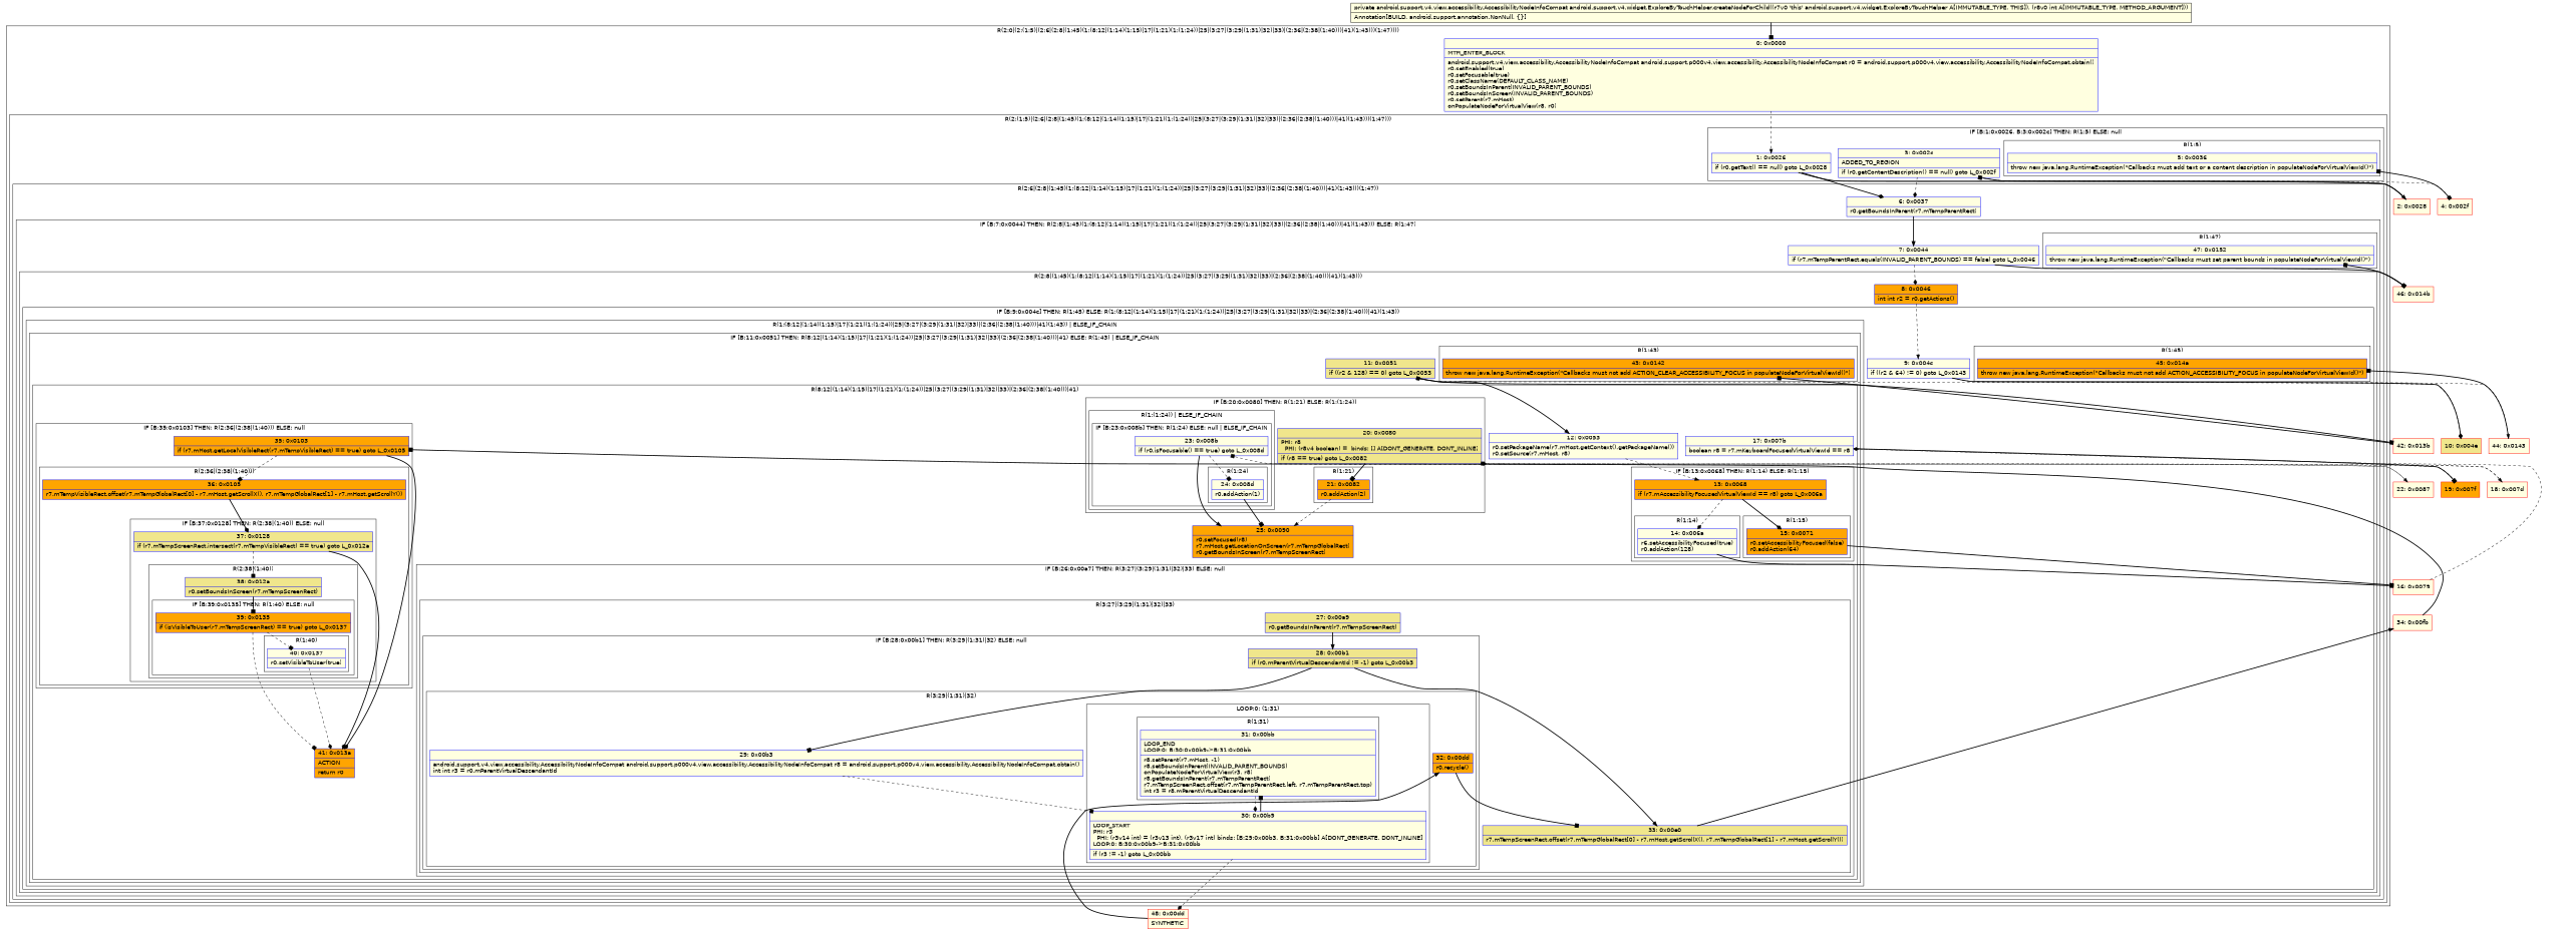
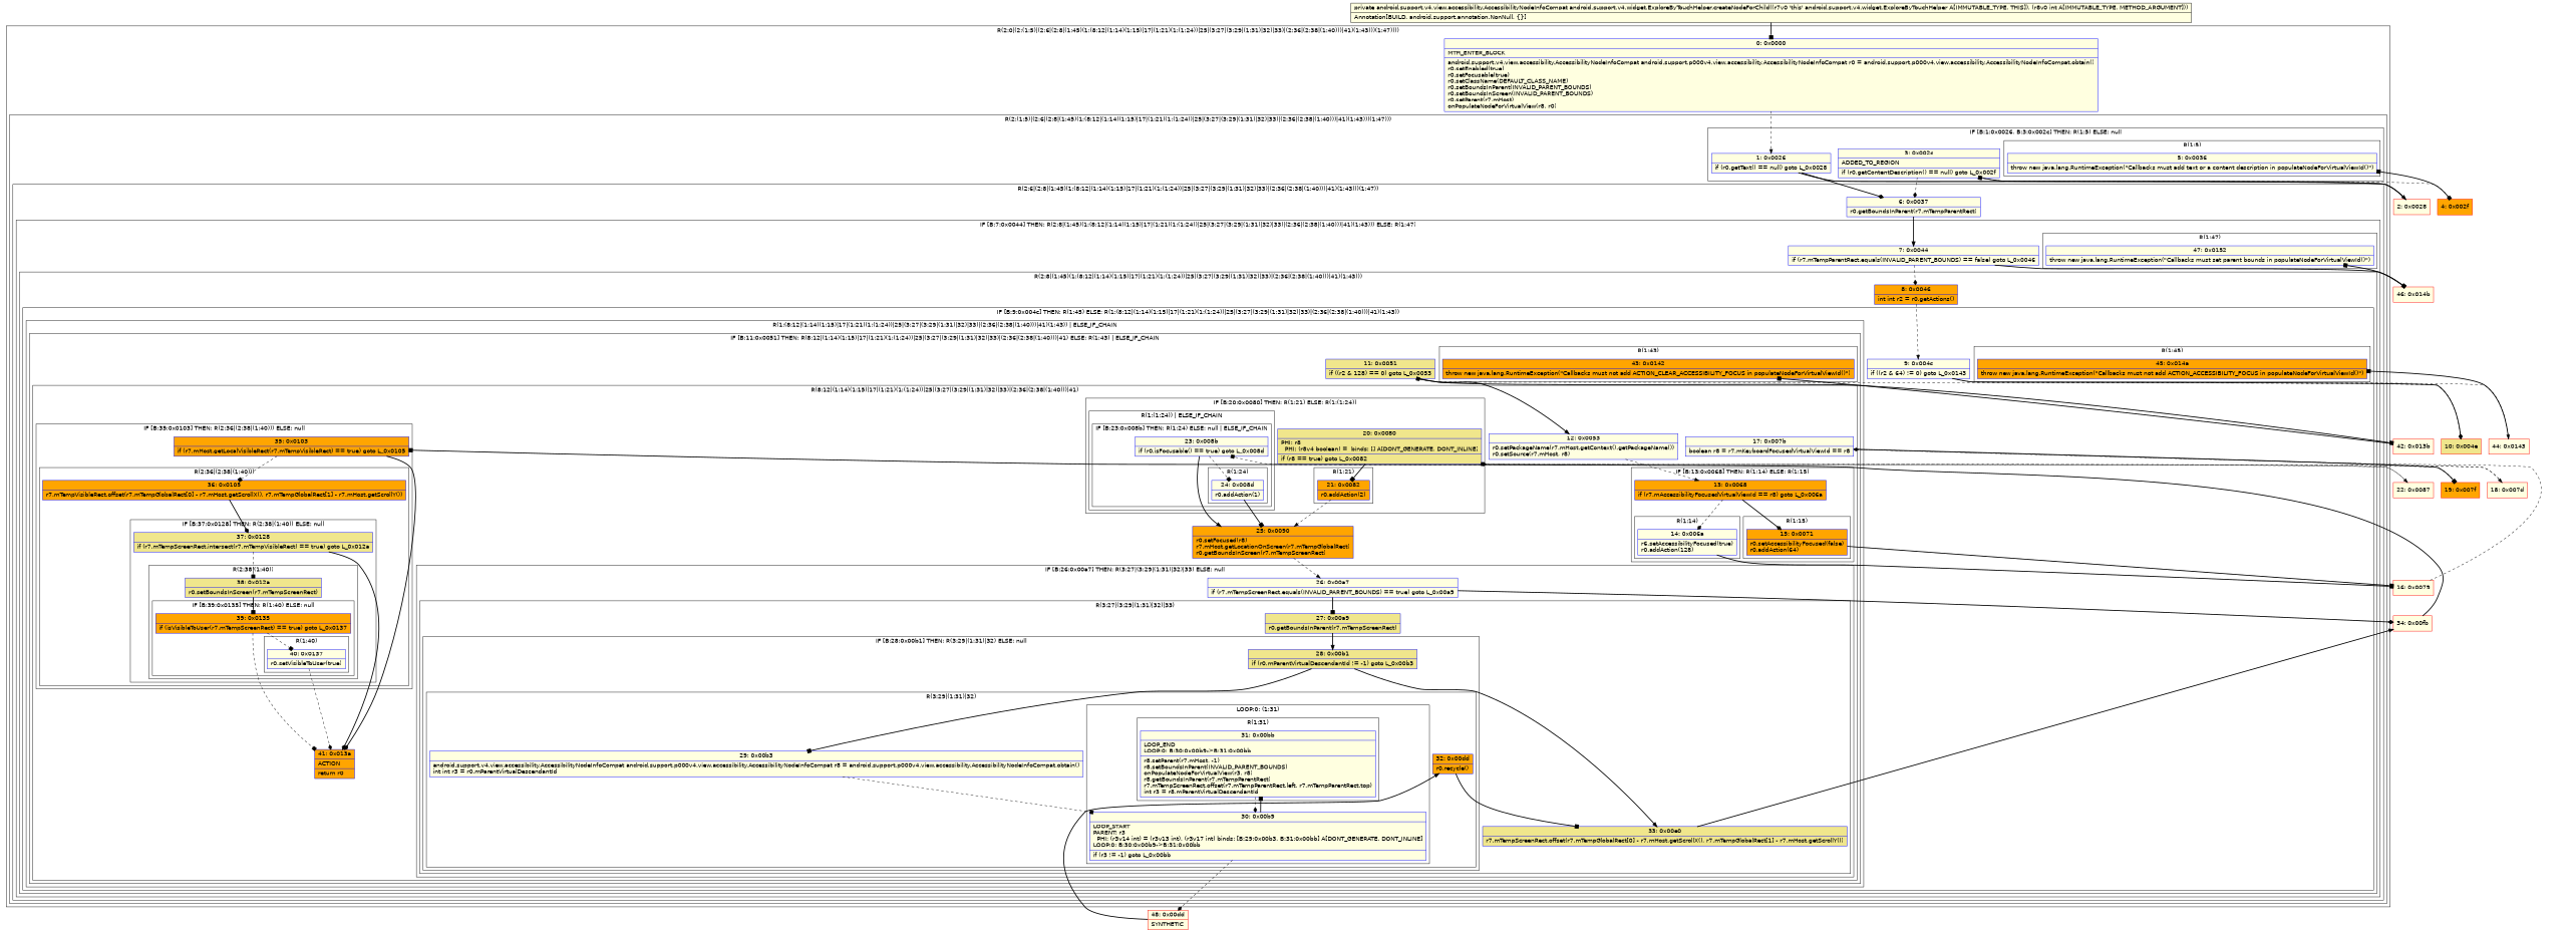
  digraph {
    fontname="DejaVu Sans"
    node [color=blue fillcolor=lightyellow fontname="DejaVu Sans" shape=record style=filled]
    edge [arrowhead=box fontname="DejaVu Sans" style=bold]
    n1 [label="{5\:\ 0x0036|throw new java.lang.RuntimeException(\"Callbacks must add text or a content description in populateNodeForVirtualViewId()\")\l}"]
    n2 [label="{1\:\ 0x0026|if (r0.getText() == null) goto L_0x0028\l}"]
    n3 [label="{3\:\ 0x002c|ADDED_TO_REGION\l|if (r0.getContentDescription() == null) goto L_0x002f\l}"]
    n4 [fillcolor=orange label="{45\:\ 0x014a|throw new java.lang.RuntimeException(\"Callbacks must not add ACTION_ACCESSIBILITY_FOCUS in populateNodeForVirtualViewId()\")\l}"]
    n5 [label="{14\:\ 0x006a|r6.setAccessibilityFocused(true)\lr0.addAction(128)\l}"]
    n6 [fillcolor=orange label="{15\:\ 0x0071|r0.setAccessibilityFocused(false)\lr0.addAction(64)\l}"]
    n7 [fillcolor=orange label="{13\:\ 0x0068|if (r7.mAccessibilityFocusedVirtualViewId == r8) goto L_0x006a\l}"]
    n8 [fillcolor=orange label="{21\:\ 0x0082|r0.addAction(2)\l}"]
    n9 [label="{24\:\ 0x008d|r0.addAction(1)\l}"]
    n10 [label="{23\:\ 0x008b|if (r0.isFocusable() == true) goto L_0x008d\l}"]
    n11 [fillcolor=khaki label="{20\:\ 0x0080|PHI: r8 \l  PHI: (r8v4 boolean) =  binds: [] A[DONT_GENERATE, DONT_INLINE]\l|if (r8 == true) goto L_0x0082\l}"]
    n12 [label="{31\:\ 0x00bb|LOOP_END\lLOOP:0: B:30:0x00b9\-\>B:31:0x00bb\l|r8.setParent(r7.mHost, \-1)\lr8.setBoundsInParent(INVALID_PARENT_BOUNDS)\lonPopulateNodeForVirtualView(r3, r8)\lr8.getBoundsInParent(r7.mTempParentRect)\lr7.mTempScreenRect.offset(r7.mTempParentRect.left, r7.mTempParentRect.top)\lint r3 = r8.mParentVirtualDescendantId\l}"]
-   n13 [label="{30\:\ 0x00b9|LOOP_START\lPHI: r3 \l  PHI: (r3v14 int) = (r3v13 int), (r3v17 int) binds: [B:29:0x00b3, B:31:0x00bb] A[DONT_GENERATE, DONT_INLINE]\lLOOP:0: B:30:0x00b9\-\>B:31:0x00bb\l|if (r3 != \-1) goto L_0x00bb\l}"]
+   n13 [label="{30\:\ 0x00b9|LOOP_START\lPARENT: r3 \l  PHI: (r3v14 int) = (r3v13 int), (r3v17 int) binds: [B:29:0x00b3, B:31:0x00bb] A[DONT_GENERATE, DONT_INLINE]\lLOOP:0: B:30:0x00b9\-\>B:31:0x00bb\l|if (r3 != \-1) goto L_0x00bb\l}"]
    n14 [label="{29\:\ 0x00b3|android.support.v4.view.accessibility.AccessibilityNodeInfoCompat android.support.p000v4.view.accessibility.AccessibilityNodeInfoCompat r8 = android.support.p000v4.view.accessibility.AccessibilityNodeInfoCompat.obtain()\lint int r3 = r0.mParentVirtualDescendantId\l}"]
    n15 [fillcolor=orange label="{32\:\ 0x00dd|r0.recycle()\l}"]
    n16 [fillcolor=khaki label="{28\:\ 0x00b1|if (r0.mParentVirtualDescendantId != \-1) goto L_0x00b3\l}"]
    n17 [fillcolor=khaki label="{27\:\ 0x00a9|r0.getBoundsInParent(r7.mTempScreenRect)\l}"]
    n18 [fillcolor=khaki label="{33\:\ 0x00e0|r7.mTempScreenRect.offset(r7.mTempGlobalRect[0] \- r7.mHost.getScrollX(), r7.mTempGlobalRect[1] \- r7.mHost.getScrollY())\l}"]
+   n19 [label="{26\:\ 0x00a7|if (r7.mTempScreenRect.equals(INVALID_PARENT_BOUNDS) == true) goto L_0x00a9\l}"]
    n20 [label="{40\:\ 0x0137|r0.setVisibleToUser(true)\l}"]
    n21 [fillcolor=orange label="{39\:\ 0x0135|if (isVisibleToUser(r7.mTempScreenRect) == true) goto L_0x0137\l}"]
    n22 [fillcolor=khaki label="{38\:\ 0x012a|r0.setBoundsInScreen(r7.mTempScreenRect)\l}"]
    n23 [fillcolor=khaki label="{37\:\ 0x0128|if (r7.mTempScreenRect.intersect(r7.mTempVisibleRect) == true) goto L_0x012a\l}"]
    n24 [fillcolor=orange label="{36\:\ 0x0105|r7.mTempVisibleRect.offset(r7.mTempGlobalRect[0] \- r7.mHost.getScrollX(), r7.mTempGlobalRect[1] \- r7.mHost.getScrollY())\l}"]
    n25 [fillcolor=orange label="{35\:\ 0x0103|if (r7.mHost.getLocalVisibleRect(r7.mTempVisibleRect) == true) goto L_0x0105\l}"]
    n26 [label="{12\:\ 0x0053|r0.setPackageName(r7.mHost.getContext().getPackageName())\lr0.setSource(r7.mHost, r8)\l}"]
    n27 [label="{17\:\ 0x007b|boolean r8 = r7.mKeyboardFocusedVirtualViewId == r8\l}"]
    n28 [fillcolor=orange label="{25\:\ 0x0090|r0.setFocused(r8)\lr7.mHost.getLocationOnScreen(r7.mTempGlobalRect)\lr0.getBoundsInScreen(r7.mTempScreenRect)\l}"]
    n29 [fillcolor=orange label="{41\:\ 0x013a|ACTION\l|return r0\l}"]
    n30 [fillcolor=orange label="{43\:\ 0x0142|throw new java.lang.RuntimeException(\"Callbacks must not add ACTION_CLEAR_ACCESSIBILITY_FOCUS in populateNodeForVirtualViewId()\")\l}"]
    n31 [fillcolor=khaki label="{11\:\ 0x0051|if ((r2 & 128) == 0) goto L_0x0053\l}"]
    n32 [label="{9\:\ 0x004c|if ((r2 & 64) != 0) goto L_0x0143\l}"]
    n33 [fillcolor=orange label="{8\:\ 0x0046|int int r2 = r0.getActions()\l}"]
    n34 [label="{47\:\ 0x0152|throw new java.lang.RuntimeException(\"Callbacks must set parent bounds in populateNodeForVirtualViewId()\")\l}"]
    n35 [label="{7\:\ 0x0044|if (r7.mTempParentRect.equals(INVALID_PARENT_BOUNDS) == false) goto L_0x0046\l}"]
    n36 [label="{6\:\ 0x0037|r0.getBoundsInParent(r7.mTempParentRect)\l}"]
    n37 [label="{0\:\ 0x0000|MTH_ENTER_BLOCK\l|android.support.v4.view.accessibility.AccessibilityNodeInfoCompat android.support.p000v4.view.accessibility.AccessibilityNodeInfoCompat r0 = android.support.p000v4.view.accessibility.AccessibilityNodeInfoCompat.obtain()\lr0.setEnabled(true)\lr0.setFocusable(true)\lr0.setClassName(DEFAULT_CLASS_NAME)\lr0.setBoundsInParent(INVALID_PARENT_BOUNDS)\lr0.setBoundsInScreen(INVALID_PARENT_BOUNDS)\lr0.setParent(r7.mHost)\lonPopulateNodeForVirtualView(r8, r0)\l}"]
    n38 [color=red label="{2\:\ 0x0028}"]
-   n39 [color=red label="{4\:\ 0x002f}"]
+   n39 [color=red fillcolor=orange label="{4\:\ 0x002f}"]
    n40 [color=red label="{16\:\ 0x0079}"]
    n41 [color=red label="{22\:\ 0x0087}"]
    n42 [color=red label="{48\:\ 0x00dd|SYNTHETIC\l}"]
    n43 [color=red label="{34\:\ 0x00fb}"]
    n44 [color=red label="{18\:\ 0x007d}"]
    n45 [color=red fillcolor=orange label="{19\:\ 0x007f}"]
    n46 [color=red label="{42\:\ 0x013b}"]
    n47 [color=red fillcolor=khaki label="{10\:\ 0x004e}"]
    n48 [color=red label="{44\:\ 0x0143}"]
    n49 [color=red label="{46\:\ 0x014b}"]
    n50 [label="{private android.support.v4.view.accessibility.AccessibilityNodeInfoCompat android.support.v4.widget.ExploreByTouchHelper.createNodeForChild((r7v0 'this' android.support.v4.widget.ExploreByTouchHelper A[IMMUTABLE_TYPE, THIS]), (r8v0 int A[IMMUTABLE_TYPE, METHOD_ARGUMENT]))  | Annotation[BUILD, android.support.annotation.NonNull, \{\}]\l}" color=""]
    subgraph cluster_1 {
      label="R(2:0|(2:(1:5)|(2:6|(2:8|(1:45)(1:(8:12|(1:14)(1:15)|17|(1:21)(1:(1:24))|25|(3:27|(3:29|(1:31)|32)|33)|(2:36|(2:38|(1:40)))|41)(1:43)))(1:47))))"
      n37
      subgraph cluster_2 {
        label="R(2:(1:5)|(2:6|(2:8|(1:45)(1:(8:12|(1:14)(1:15)|17|(1:21)(1:(1:24))|25|(3:27|(3:29|(1:31)|32)|33)|(2:36|(2:38|(1:40)))|41)(1:43)))(1:47)))"
        subgraph cluster_3 {
          label="IF [B:1:0x0026, B:3:0x002c] THEN: R(1:5) ELSE: null"
          n2
          n3
          subgraph cluster_4 {
            label="R(1:5)"
            n1
          }
        }
        subgraph cluster_5 {
          label="R(2:6|(2:8|(1:45)(1:(8:12|(1:14)(1:15)|17|(1:21)(1:(1:24))|25|(3:27|(3:29|(1:31)|32)|33)|(2:36|(2:38|(1:40)))|41)(1:43)))(1:47))"
          n36
          subgraph cluster_6 {
            label="IF [B:7:0x0044] THEN: R(2:8|(1:45)(1:(8:12|(1:14)(1:15)|17|(1:21)(1:(1:24))|25|(3:27|(3:29|(1:31)|32)|33)|(2:36|(2:38|(1:40)))|41)(1:43))) ELSE: R(1:47)"
            n35
            subgraph cluster_7 {
              label="R(2:8|(1:45)(1:(8:12|(1:14)(1:15)|17|(1:21)(1:(1:24))|25|(3:27|(3:29|(1:31)|32)|33)|(2:36|(2:38|(1:40)))|41)(1:43)))"
              n33
              subgraph cluster_8 {
                label="IF [B:9:0x004c] THEN: R(1:45) ELSE: R(1:(8:12|(1:14)(1:15)|17|(1:21)(1:(1:24))|25|(3:27|(3:29|(1:31)|32)|33)|(2:36|(2:38|(1:40)))|41)(1:43))"
                n32
                subgraph cluster_9 {
                  label="R(1:45)"
                  n4
                }
                subgraph cluster_10 {
                  label="R(1:(8:12|(1:14)(1:15)|17|(1:21)(1:(1:24))|25|(3:27|(3:29|(1:31)|32)|33)|(2:36|(2:38|(1:40)))|41)(1:43)) | ELSE_IF_CHAIN\l"
                  subgraph cluster_11 {
                    label="IF [B:11:0x0051] THEN: R(8:12|(1:14)(1:15)|17|(1:21)(1:(1:24))|25|(3:27|(3:29|(1:31)|32)|33)|(2:36|(2:38|(1:40)))|41) ELSE: R(1:43) | ELSE_IF_CHAIN\l"
                    n31
                    subgraph cluster_12 {
                      label="R(8:12|(1:14)(1:15)|17|(1:21)(1:(1:24))|25|(3:27|(3:29|(1:31)|32)|33)|(2:36|(2:38|(1:40)))|41)"
                      n26
                      n27
                      n28
                      n29
                      subgraph cluster_13 {
                        label="IF [B:13:0x0068] THEN: R(1:14) ELSE: R(1:15)"
                        n7
                        subgraph cluster_14 {
                          label="R(1:14)"
                          n5
                        }
                        subgraph cluster_15 {
                          label="R(1:15)"
                          n6
                        }
                      }
                      subgraph cluster_16 {
                        label="IF [B:20:0x0080] THEN: R(1:21) ELSE: R(1:(1:24))"
                        n11
                        subgraph cluster_17 {
                          label="R(1:21)"
                          n8
                        }
                        subgraph cluster_18 {
                          label="R(1:(1:24)) | ELSE_IF_CHAIN\l"
                          subgraph cluster_19 {
                            label="IF [B:23:0x008b] THEN: R(1:24) ELSE: null | ELSE_IF_CHAIN\l"
                            n10
                            subgraph cluster_20 {
                              label="R(1:24)"
                              n9
                            }
                          }
                        }
                      }
                      subgraph cluster_21 {
                        label="IF [B:26:0x00a7] THEN: R(3:27|(3:29|(1:31)|32)|33) ELSE: null"
+                       n19
                        subgraph cluster_22 {
                          label="R(3:27|(3:29|(1:31)|32)|33)"
                          n17
                          n18
                          subgraph cluster_23 {
                            label="IF [B:28:0x00b1] THEN: R(3:29|(1:31)|32) ELSE: null"
                            n16
                            subgraph cluster_24 {
                              label="R(3:29|(1:31)|32)"
                              n14
                              n15
                              subgraph cluster_25 {
                                label="LOOP:0: (1:31)"
                                n13
                                subgraph cluster_26 {
                                  label="R(1:31)"
                                  n12
                                }
                              }
                            }
                          }
                        }
                      }
                      subgraph cluster_27 {
                        label="IF [B:35:0x0103] THEN: R(2:36|(2:38|(1:40))) ELSE: null"
                        n25
                        subgraph cluster_28 {
                          label="R(2:36|(2:38|(1:40)))"
                          n24
                          subgraph cluster_29 {
                            label="IF [B:37:0x0128] THEN: R(2:38|(1:40)) ELSE: null"
                            n23
                            subgraph cluster_30 {
                              label="R(2:38|(1:40))"
                              n22
                              subgraph cluster_31 {
                                label="IF [B:39:0x0135] THEN: R(1:40) ELSE: null"
                                n21
                                subgraph cluster_32 {
                                  label="R(1:40)"
                                  n20
                                }
                              }
                            }
                          }
                        }
                      }
                    }
                    subgraph cluster_33 {
                      label="R(1:43)"
                      n30
                    }
                  }
                }
              }
            }
            subgraph cluster_34 {
              label="R(1:47)"
              n34
            }
          }
        }
      }
    }
    n2 -> n36 [arrowhead=diamond]
    n2 -> n38 [arrowhead=normal]
    n3 -> n36 [arrowhead=diamond style=dashed]
    n3 -> n39 [style=dashed]
    n5 -> n40
    n6 -> n40
    n7 -> n5 [arrowhead=diamond style=dashed]
    n7 -> n6 [arrowhead=diamond]
    n8 -> n28 [arrowhead=normal style=dashed]
    n9 -> n28
    n10 -> n9 [style=dashed]
    n10 -> n28 [arrowhead=normal]
    n11 -> n8
    n11 -> n41 [arrowhead=normal style=dashed]
    n12 -> n13 [arrowhead=diamond style=dashed]
    n13 -> n12
    n13 -> n42 [arrowhead=diamond style=dashed]
    n14 -> n13 [style=dashed]
    n15 -> n18
    n16 -> n14
    n16 -> n18 [arrowhead=normal]
    n17 -> n16 [arrowhead=normal]
    n18 -> n43 [arrowhead=normal]
+   n19 -> n17
+   n19 -> n43 [arrowhead=diamond]
    n20 -> n29 [arrowhead=diamond style=dashed]
    n21 -> n20 [style=dashed]
    n21 -> n29 [style=dashed]
    n22 -> n21
    n23 -> n22 [style=dashed]
    n23 -> n29 [arrowhead=diamond]
    n24 -> n23 [arrowhead=diamond]
    n25 -> n24 [style=dashed]
    n25 -> n29 [arrowhead=diamond]
    n26 -> n7 [arrowhead=normal style=dashed]
    n27 -> n44 [arrowhead=normal style=dashed]
    n27 -> n45
+   n28 -> n19 [arrowhead=normal style=dashed]
    n31 -> n26 [arrowhead=normal]
    n31 -> n46
    n32 -> n47 [arrowhead=diamond]
    n32 -> n48 [arrowhead=normal style=dashed]
    n33 -> n32 [arrowhead=normal style=dashed]
    n35 -> n33 [arrowhead=diamond style=dashed]
    n35 -> n49
    n36 -> n35 [arrowhead=normal]
    n37 -> n2 [arrowhead=normal style=dashed]
    n38 -> n3
    n39 -> n1
    n40 -> n27 [arrowhead=diamond style=dashed]
    n41 -> n10 [style=dashed]
    n42 -> n15 [arrowhead=normal]
    n43 -> n25
    n44 -> n11 [style=dashed]
    n45 -> n11 [arrowhead=diamond style=dashed]
    n46 -> n30
    n47 -> n31 [style=dashed]
    n48 -> n4
    n49 -> n34
    n50 -> n37
  }
